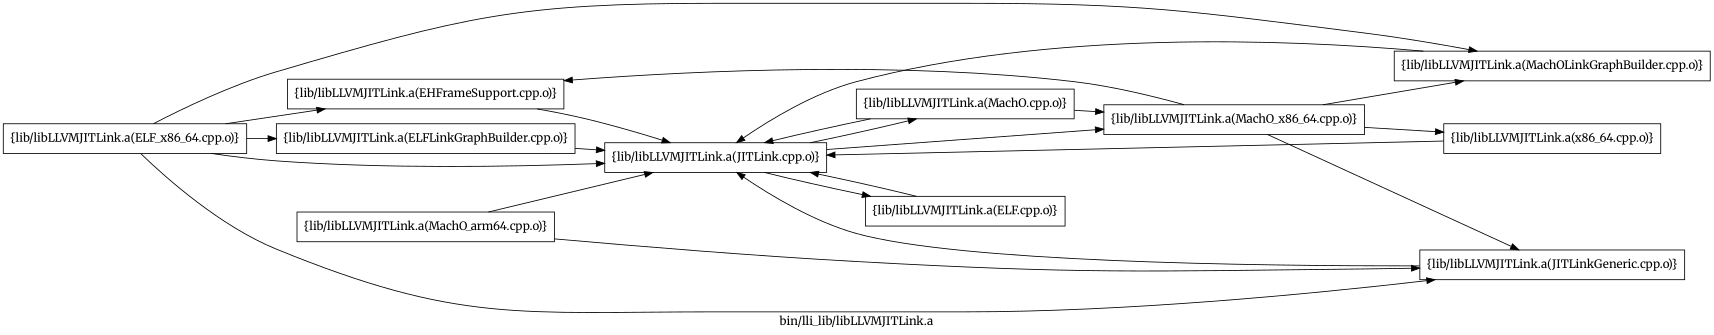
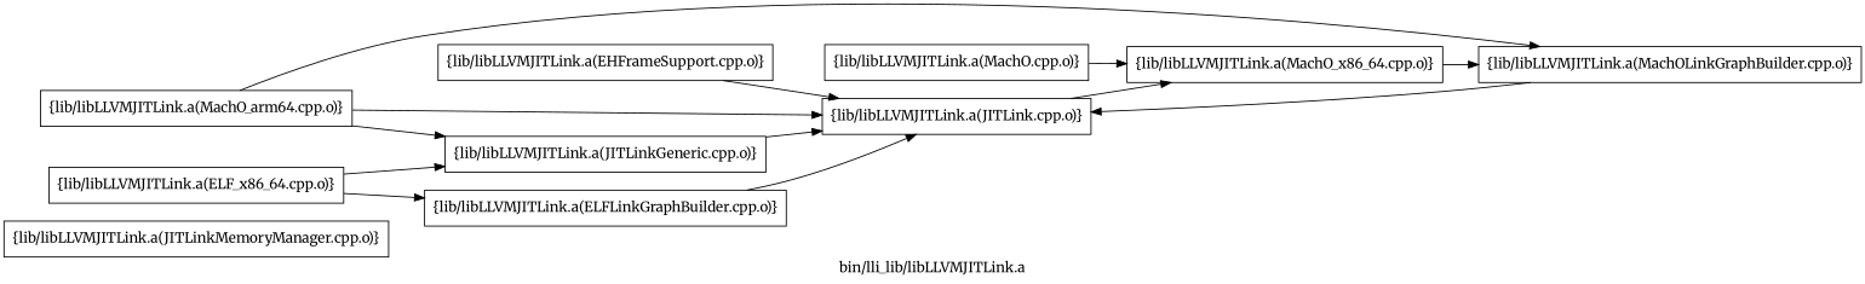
  digraph {
    fontname=Merriweather
    label="bin/lli_lib/libLLVMJITLink.a"
    rankdir=LR
    node [fontname=Merriweather group=0 shape=box]
    edge [fontname=Merriweather]
+   n1 [label="{lib/libLLVMJITLink.a(JITLinkMemoryManager.cpp.o)}"]
    n2 [label="{lib/libLLVMJITLink.a(EHFrameSupport.cpp.o)}"]
    n3 [label="{lib/libLLVMJITLink.a(JITLink.cpp.o)}"]
-   n4 [label="{lib/libLLVMJITLink.a(ELF.cpp.o)}"]
    n5 [label="{lib/libLLVMJITLink.a(MachO.cpp.o)}"]
    n6 [label="{lib/libLLVMJITLink.a(MachO_x86_64.cpp.o)}"]
    n7 [label="{lib/libLLVMJITLink.a(ELF_x86_64.cpp.o)}"]
    n8 [label="{lib/libLLVMJITLink.a(JITLinkGeneric.cpp.o)}"]
    n9 [label="{lib/libLLVMJITLink.a(ELFLinkGraphBuilder.cpp.o)}"]
    n10 [label="{lib/libLLVMJITLink.a(MachO_arm64.cpp.o)}"]
    n11 [label="{lib/libLLVMJITLink.a(MachOLinkGraphBuilder.cpp.o)}"]
-   n12 [label="{lib/libLLVMJITLink.a(x86_64.cpp.o)}"]
    n2 -> n3
-   n3 -> n4
-   n3 -> n5
    n3 -> n6
-   n4 -> n3
-   n5 -> n3
    n5 -> n6
-   n6 -> n2
-   n6 -> n8
    n6 -> n11
-   n6 -> n12
-   n7 -> n2
-   n7 -> n3
    n7 -> n8
    n7 -> n9
    n8 -> n3
    n9 -> n3
    n10 -> n3
    n10 -> n8
-   n7 -> n11
+   n10 -> n11
    n11 -> n3
-   n12 -> n3
  }
